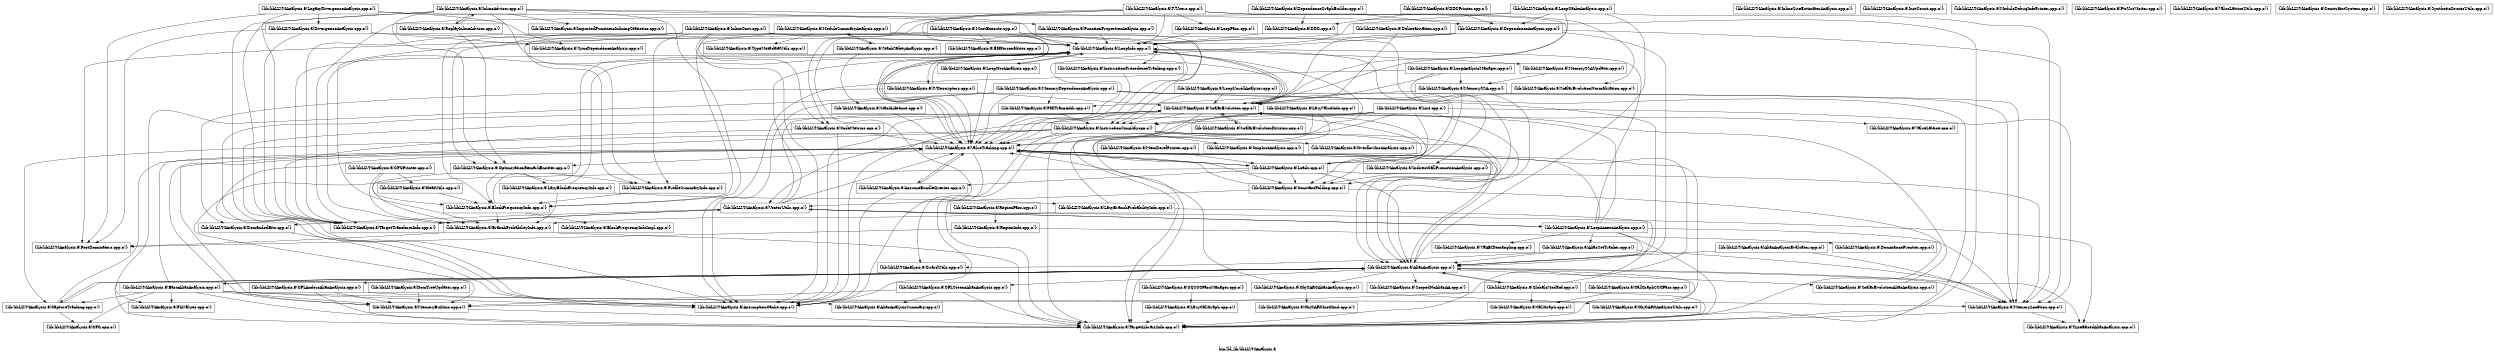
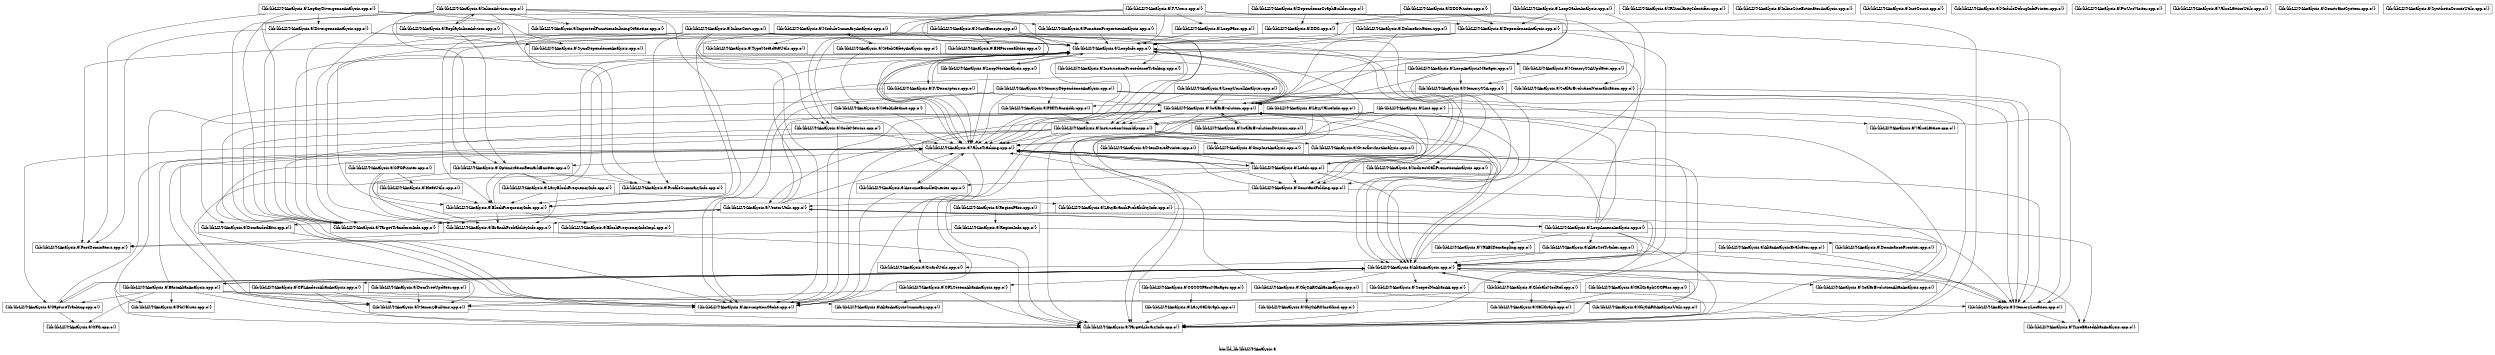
  digraph {
    label="bin/lld_lib/libLLVMAnalysis.a"
    rankdir=TB
    node [group=0 shape=box]
    n1 [label="{lib/libLLVMAnalysis.a(EHPersonalities.cpp.o)}"]
    n2 [label="{lib/libLLVMAnalysis.a(VectorUtils.cpp.o)}"]
    n3 [label="{lib/libLLVMAnalysis.a(DemandedBits.cpp.o)}"]
    n4 [label="{lib/libLLVMAnalysis.a(LoopAccessAnalysis.cpp.o)}"]
    n5 [label="{lib/libLLVMAnalysis.a(LoopInfo.cpp.o)}"]
    n6 [label="{lib/libLLVMAnalysis.a(ScalarEvolution.cpp.o)}"]
    n7 [label="{lib/libLLVMAnalysis.a(TargetTransformInfo.cpp.o)}"]
    n8 [label="{lib/libLLVMAnalysis.a(TypeBasedAliasAnalysis.cpp.o)}"]
    n9 [label="{lib/libLLVMAnalysis.a(ValueTracking.cpp.o)}"]
    n10 [label="{lib/libLLVMAnalysis.a(AssumptionCache.cpp.o)}"]
    n11 [label="{lib/libLLVMAnalysis.a(AliasAnalysis.cpp.o)}"]
    n12 [label="{lib/libLLVMAnalysis.a(TargetLibraryInfo.cpp.o)}"]
    n13 [label="{lib/libLLVMAnalysis.a(MemoryLocation.cpp.o)}"]
    n14 [label="{lib/libLLVMAnalysis.a(AliasSetTracker.cpp.o)}"]
    n15 [label="{lib/libLLVMAnalysis.a(VFABIDemangling.cpp.o)}"]
    n16 [label="{lib/libLLVMAnalysis.a(IVDescriptors.cpp.o)}"]
    n17 [label="{lib/libLLVMAnalysis.a(LoopNestAnalysis.cpp.o)}"]
    n18 [label="{lib/libLLVMAnalysis.a(MemorySSAUpdater.cpp.o)}"]
    n19 [label="{lib/libLLVMAnalysis.a(ConstantFolding.cpp.o)}"]
    n20 [label="{lib/libLLVMAnalysis.a(InstructionSimplify.cpp.o)}"]
    n21 [label="{lib/libLLVMAnalysis.a(ScalarEvolutionDivision.cpp.o)}"]
    n22 [label="{lib/libLLVMAnalysis.a(AssumeBundleQueries.cpp.o)}"]
    n23 [label="{lib/libLLVMAnalysis.a(GuardUtils.cpp.o)}"]
    n24 [label="{lib/libLLVMAnalysis.a(Loads.cpp.o)}"]
    n25 [label="{lib/libLLVMAnalysis.a(OptimizationRemarkEmitter.cpp.o)}"]
    n26 [label="{lib/libLLVMAnalysis.a(BasicAliasAnalysis.cpp.o)}"]
    n27 [label="{lib/libLLVMAnalysis.a(CFLAndersAliasAnalysis.cpp.o)}"]
    n28 [label="{lib/libLLVMAnalysis.a(CFLSteensAliasAnalysis.cpp.o)}"]
    n29 [label="{lib/libLLVMAnalysis.a(CaptureTracking.cpp.o)}"]
    n30 [label="{lib/libLLVMAnalysis.a(GlobalsModRef.cpp.o)}"]
    n31 [label="{lib/libLLVMAnalysis.a(ObjCARCAliasAnalysis.cpp.o)}"]
    n32 [label="{lib/libLLVMAnalysis.a(ScalarEvolutionAliasAnalysis.cpp.o)}"]
    n33 [label="{lib/libLLVMAnalysis.a(ScopedNoAliasAA.cpp.o)}"]
    n34 [label="{lib/libLLVMAnalysis.a(MemorySSA.cpp.o)}"]
    n35 [label="{lib/libLLVMAnalysis.a(MemoryBuiltins.cpp.o)}"]
    n36 [label="{lib/libLLVMAnalysis.a(CmpInstAnalysis.cpp.o)}"]
    n37 [label="{lib/libLLVMAnalysis.a(OverflowInstAnalysis.cpp.o)}"]
    n38 [label="{lib/libLLVMAnalysis.a(ProfileSummaryInfo.cpp.o)}"]
    n39 [label="{lib/libLLVMAnalysis.a(BlockFrequencyInfo.cpp.o)}"]
    n40 [label="{lib/libLLVMAnalysis.a(BranchProbabilityInfo.cpp.o)}"]
    n41 [label="{lib/libLLVMAnalysis.a(LazyBlockFrequencyInfo.cpp.o)}"]
    n42 [label="{lib/libLLVMAnalysis.a(CFG.cpp.o)}"]
    n43 [label="{lib/libLLVMAnalysis.a(PhiValues.cpp.o)}"]
    n44 [label="{lib/libLLVMAnalysis.a(AliasAnalysisSummary.cpp.o)}"]
    n45 [label="{lib/libLLVMAnalysis.a(CallGraph.cpp.o)}"]
    n46 [label="{lib/libLLVMAnalysis.a(ObjCARCInstKind.cpp.o)}"]
    n47 [label="{lib/libLLVMAnalysis.a(ObjCARCAnalysisUtils.cpp.o)}"]
    n48 [label="{lib/libLLVMAnalysis.a(BlockFrequencyInfoImpl.cpp.o)}"]
    n49 [label="{lib/libLLVMAnalysis.a(PostDominators.cpp.o)}"]
    n50 [label="{lib/libLLVMAnalysis.a(LazyBranchProbabilityInfo.cpp.o)}"]
    n51 [label="{lib/libLLVMAnalysis.a(DomTreeUpdater.cpp.o)}"]
    n52 [label="{lib/libLLVMAnalysis.a(PHITransAddr.cpp.o)}"]
    n53 [label="{lib/libLLVMAnalysis.a(LegacyDivergenceAnalysis.cpp.o)}"]
    n54 [label="{lib/libLLVMAnalysis.a(DivergenceAnalysis.cpp.o)}"]
    n55 [label="{lib/libLLVMAnalysis.a(SyncDependenceAnalysis.cpp.o)}"]
    n56 [label="{lib/libLLVMAnalysis.a(StackSafetyAnalysis.cpp.o)}"]
    n57 [label="{lib/libLLVMAnalysis.a(ModuleSummaryAnalysis.cpp.o)}"]
    n58 [label="{lib/libLLVMAnalysis.a(StackLifetime.cpp.o)}"]
    n59 [label="{lib/libLLVMAnalysis.a(IndirectCallPromotionAnalysis.cpp.o)}"]
    n60 [label="{lib/libLLVMAnalysis.a(TypeMetadataUtils.cpp.o)}"]
    n61 [label="{lib/libLLVMAnalysis.a(DominanceFrontier.cpp.o)}"]
    n62 [label="{lib/libLLVMAnalysis.a(IVUsers.cpp.o)}"]
    n63 [label="{lib/libLLVMAnalysis.a(CodeMetrics.cpp.o)}"]
    n64 [label="{lib/libLLVMAnalysis.a(LoopPass.cpp.o)}"]
    n65 [label="{lib/libLLVMAnalysis.a(ScalarEvolutionNormalization.cpp.o)}"]
    n66 [label="{lib/libLLVMAnalysis.a(MemoryDependenceAnalysis.cpp.o)}"]
    n67 [label="{lib/libLLVMAnalysis.a(CallGraphSCCPass.cpp.o)}"]
    n68 [label="{lib/libLLVMAnalysis.a(InlineCost.cpp.o)}"]
    n69 [label="{lib/libLLVMAnalysis.a(AliasAnalysisEvaluator.cpp.o)}"]
    n70 [label="{lib/libLLVMAnalysis.a(CFGPrinter.cpp.o)}"]
    n71 [label="{lib/libLLVMAnalysis.a(HeatUtils.cpp.o)}"]
    n72 [label="{lib/libLLVMAnalysis.a(CGSCCPassManager.cpp.o)}"]
    n73 [label="{lib/libLLVMAnalysis.a(LazyCallGraph.cpp.o)}"]
    n74 [label="{lib/libLLVMAnalysis.a(DDG.cpp.o)}"]
    n75 [label="{lib/libLLVMAnalysis.a(DDGPrinter.cpp.o)}"]
    n76 [label="{lib/libLLVMAnalysis.a(DependenceAnalysis.cpp.o)}"]
    n77 [label="{lib/libLLVMAnalysis.a(Delinearization.cpp.o)}"]
    n78 [label="{lib/libLLVMAnalysis.a(FunctionPropertiesAnalysis.cpp.o)}"]
+   n79 [label="{lib/libLLVMAnalysis.a(IRSimilarityIdentifier.cpp.o)}"]
    n80 [label="{lib/libLLVMAnalysis.a(InlineAdvisor.cpp.o)}"]
    n81 [label="{lib/libLLVMAnalysis.a(ImportedFunctionsInliningStatistics.cpp.o)}"]
    n82 [label="{lib/libLLVMAnalysis.a(ReplayInlineAdvisor.cpp.o)}"]
    n83 [label="{lib/libLLVMAnalysis.a(InlineSizeEstimatorAnalysis.cpp.o)}"]
    n84 [label="{lib/libLLVMAnalysis.a(InstCount.cpp.o)}"]
    n85 [label="{lib/libLLVMAnalysis.a(LazyValueInfo.cpp.o)}"]
    n86 [label="{lib/libLLVMAnalysis.a(ValueLattice.cpp.o)}"]
    n87 [label="{lib/libLLVMAnalysis.a(Lint.cpp.o)}"]
    n88 [label="{lib/libLLVMAnalysis.a(LoopAnalysisManager.cpp.o)}"]
    n89 [label="{lib/libLLVMAnalysis.a(LoopCacheAnalysis.cpp.o)}"]
    n90 [label="{lib/libLLVMAnalysis.a(MemDerefPrinter.cpp.o)}"]
    n91 [label="{lib/libLLVMAnalysis.a(ModuleDebugInfoPrinter.cpp.o)}"]
    n92 [label="{lib/libLLVMAnalysis.a(MustExecute.cpp.o)}"]
    n93 [label="{lib/libLLVMAnalysis.a(InstructionPrecedenceTracking.cpp.o)}"]
    n94 [label="{lib/libLLVMAnalysis.a(RegionInfo.cpp.o)}"]
    n95 [label="{lib/libLLVMAnalysis.a(PtrUseVisitor.cpp.o)}"]
    n96 [label="{lib/libLLVMAnalysis.a(ValueLatticeUtils.cpp.o)}"]
    n97 [label="{lib/libLLVMAnalysis.a(ConstraintSystem.cpp.o)}"]
    n98 [label="{lib/libLLVMAnalysis.a(LoopUnrollAnalyzer.cpp.o)}"]
    n99 [label="{lib/libLLVMAnalysis.a(RegionPass.cpp.o)}"]
    n100 [label="{lib/libLLVMAnalysis.a(DependenceGraphBuilder.cpp.o)}"]
    n101 [label="{lib/libLLVMAnalysis.a(SyntheticCountsUtils.cpp.o)}"]
    n2 -> n3
    n2 -> n4
    n2 -> n5
    n2 -> n6
    n2 -> n7
    n2 -> n8
    n2 -> n9
    n3 -> n10
    n4 -> n2
    n4 -> n5
    n4 -> n6
    n4 -> n9
    n4 -> n11
    n4 -> n12
    n4 -> n13
    n4 -> n14
    n4 -> n15
    n5 -> n6
    n5 -> n9
    n5 -> n16
    n5 -> n17
    n5 -> n18
    n6 -> n5
    n6 -> n9
    n6 -> n10
    n6 -> n12
    n6 -> n19
    n6 -> n20
    n6 -> n21
    n7 -> n2
    n7 -> n5
    n7 -> n6
    n9 -> n5
    n9 -> n10
    n9 -> n11
    n9 -> n12
    n9 -> n22
    n9 -> n23
    n9 -> n24
    n9 -> n25
    n11 -> n8
    n11 -> n9
    n11 -> n12
    n11 -> n13
    n11 -> n26
    n11 -> n27
    n11 -> n28
    n11 -> n29
    n11 -> n30
    n11 -> n31
    n11 -> n32
    n11 -> n33
    n13 -> n8
    n13 -> n12
    n14 -> n11
    n14 -> n13
    n14 -> n23
    n16 -> n3
    n16 -> n5
    n16 -> n6
    n16 -> n9
    n17 -> n5
    n17 -> n9
    n18 -> n34
    n19 -> n2
    n19 -> n9
    n19 -> n12
    n20 -> n2
    n20 -> n9
    n20 -> n10
    n20 -> n11
    n20 -> n12
    n20 -> n19
    n20 -> n29
    n20 -> n35
    n20 -> n36
    n20 -> n37
    n21 -> n6
    n22 -> n9
    n22 -> n10
    n24 -> n5
    n24 -> n6
    n24 -> n9
    n24 -> n11
    n24 -> n13
    n24 -> n19
    n24 -> n22
    n24 -> n35
    n25 -> n38
    n25 -> n39
    n25 -> n40
    n25 -> n41
    n26 -> n9
    n26 -> n10
    n26 -> n11
    n26 -> n12
    n26 -> n13
    n26 -> n29
    n26 -> n35
    n26 -> n42
    n26 -> n43
    n27 -> n12
    n27 -> n35
    n27 -> n44
    n28 -> n12
    n28 -> n35
    n28 -> n44
    n29 -> n9
    n29 -> n11
    n29 -> n42
    n30 -> n9
    n30 -> n11
    n30 -> n12
    n30 -> n35
    n30 -> n45
    n31 -> n9
    n31 -> n46
    n31 -> n47
    n32 -> n6
    n34 -> n11
    n34 -> n13
    n34 -> n19
    n34 -> n52
    n35 -> n9
    n35 -> n12
    n38 -> n39
    n39 -> n5
    n39 -> n40
    n39 -> n48
    n40 -> n5
    n40 -> n12
    n40 -> n49
    n41 -> n5
+   n41 -> n39
    n41 -> n40
    n41 -> n50
    n47 -> n11
    n50 -> n5
    n50 -> n12
    n50 -> n40
    n51 -> n35
    n52 -> n9
    n52 -> n20
    n53 -> n5
    n53 -> n7
    n53 -> n49
    n53 -> n54
    n53 -> n55
    n54 -> n5
    n54 -> n7
    n54 -> n49
    n54 -> n55
    n56 -> n6
    n56 -> n57
    n56 -> n58
    n57 -> n5
    n57 -> n38
    n57 -> n39
    n57 -> n40
    n57 -> n56
    n57 -> n59
    n57 -> n60
    n58 -> n9
    n62 -> n5
    n62 -> n6
    n62 -> n9
    n62 -> n10
    n62 -> n63
    n62 -> n64
    n62 -> n65
    n63 -> n7
    n63 -> n9
    n63 -> n10
    n64 -> n5
    n65 -> n6
    n66 -> n9
    n66 -> n10
    n66 -> n11
    n66 -> n12
    n66 -> n13
    n66 -> n43
    n66 -> n52
    n67 -> n45
    n68 -> n5
    n68 -> n7
    n68 -> n9
    n68 -> n10
-   n59 -> n19
+   n68 -> n19
    n68 -> n20
    n68 -> n25
    n68 -> n38
    n68 -> n39
    n68 -> n63
    n69 -> n11
    n69 -> n13
    n70 -> n39
    n70 -> n40
    n70 -> n71
    n71 -> n39
    n72 -> n73
    n73 -> n12
    n74 -> n5
    n75 -> n74
    n75 -> n76
    n76 -> n5
    n76 -> n6
    n76 -> n9
    n76 -> n11
    n76 -> n13
    n77 -> n5
    n77 -> n6
    n78 -> n5
    n80 -> n7
    n80 -> n10
    n80 -> n12
    n80 -> n25
    n80 -> n38
    n80 -> n39
    n80 -> n78
    n80 -> n81
    n80 -> n82
    n82 -> n25
    n82 -> n80
    n85 -> n9
    n85 -> n10
    n85 -> n12
    n85 -> n19
    n85 -> n20
    n85 -> n86
    n87 -> n9
    n87 -> n10
    n87 -> n11
    n87 -> n12
    n87 -> n13
    n87 -> n20
    n87 -> n24
    n88 -> n6
    n88 -> n10
    n88 -> n11
    n88 -> n34
    n89 -> n5
    n89 -> n6
    n89 -> n7
    n89 -> n11
-   n89 -> n13
+   n65 -> n13
    n89 -> n76
    n90 -> n24
    n92 -> n1
    n92 -> n5
    n92 -> n9
    n92 -> n20
    n92 -> n49
    n92 -> n93
    n93 -> n9
    n94 -> n49
    n94 -> n61
    n98 -> n6
    n98 -> n20
    n99 -> n94
    n100 -> n74
    n100 -> n76
  }
